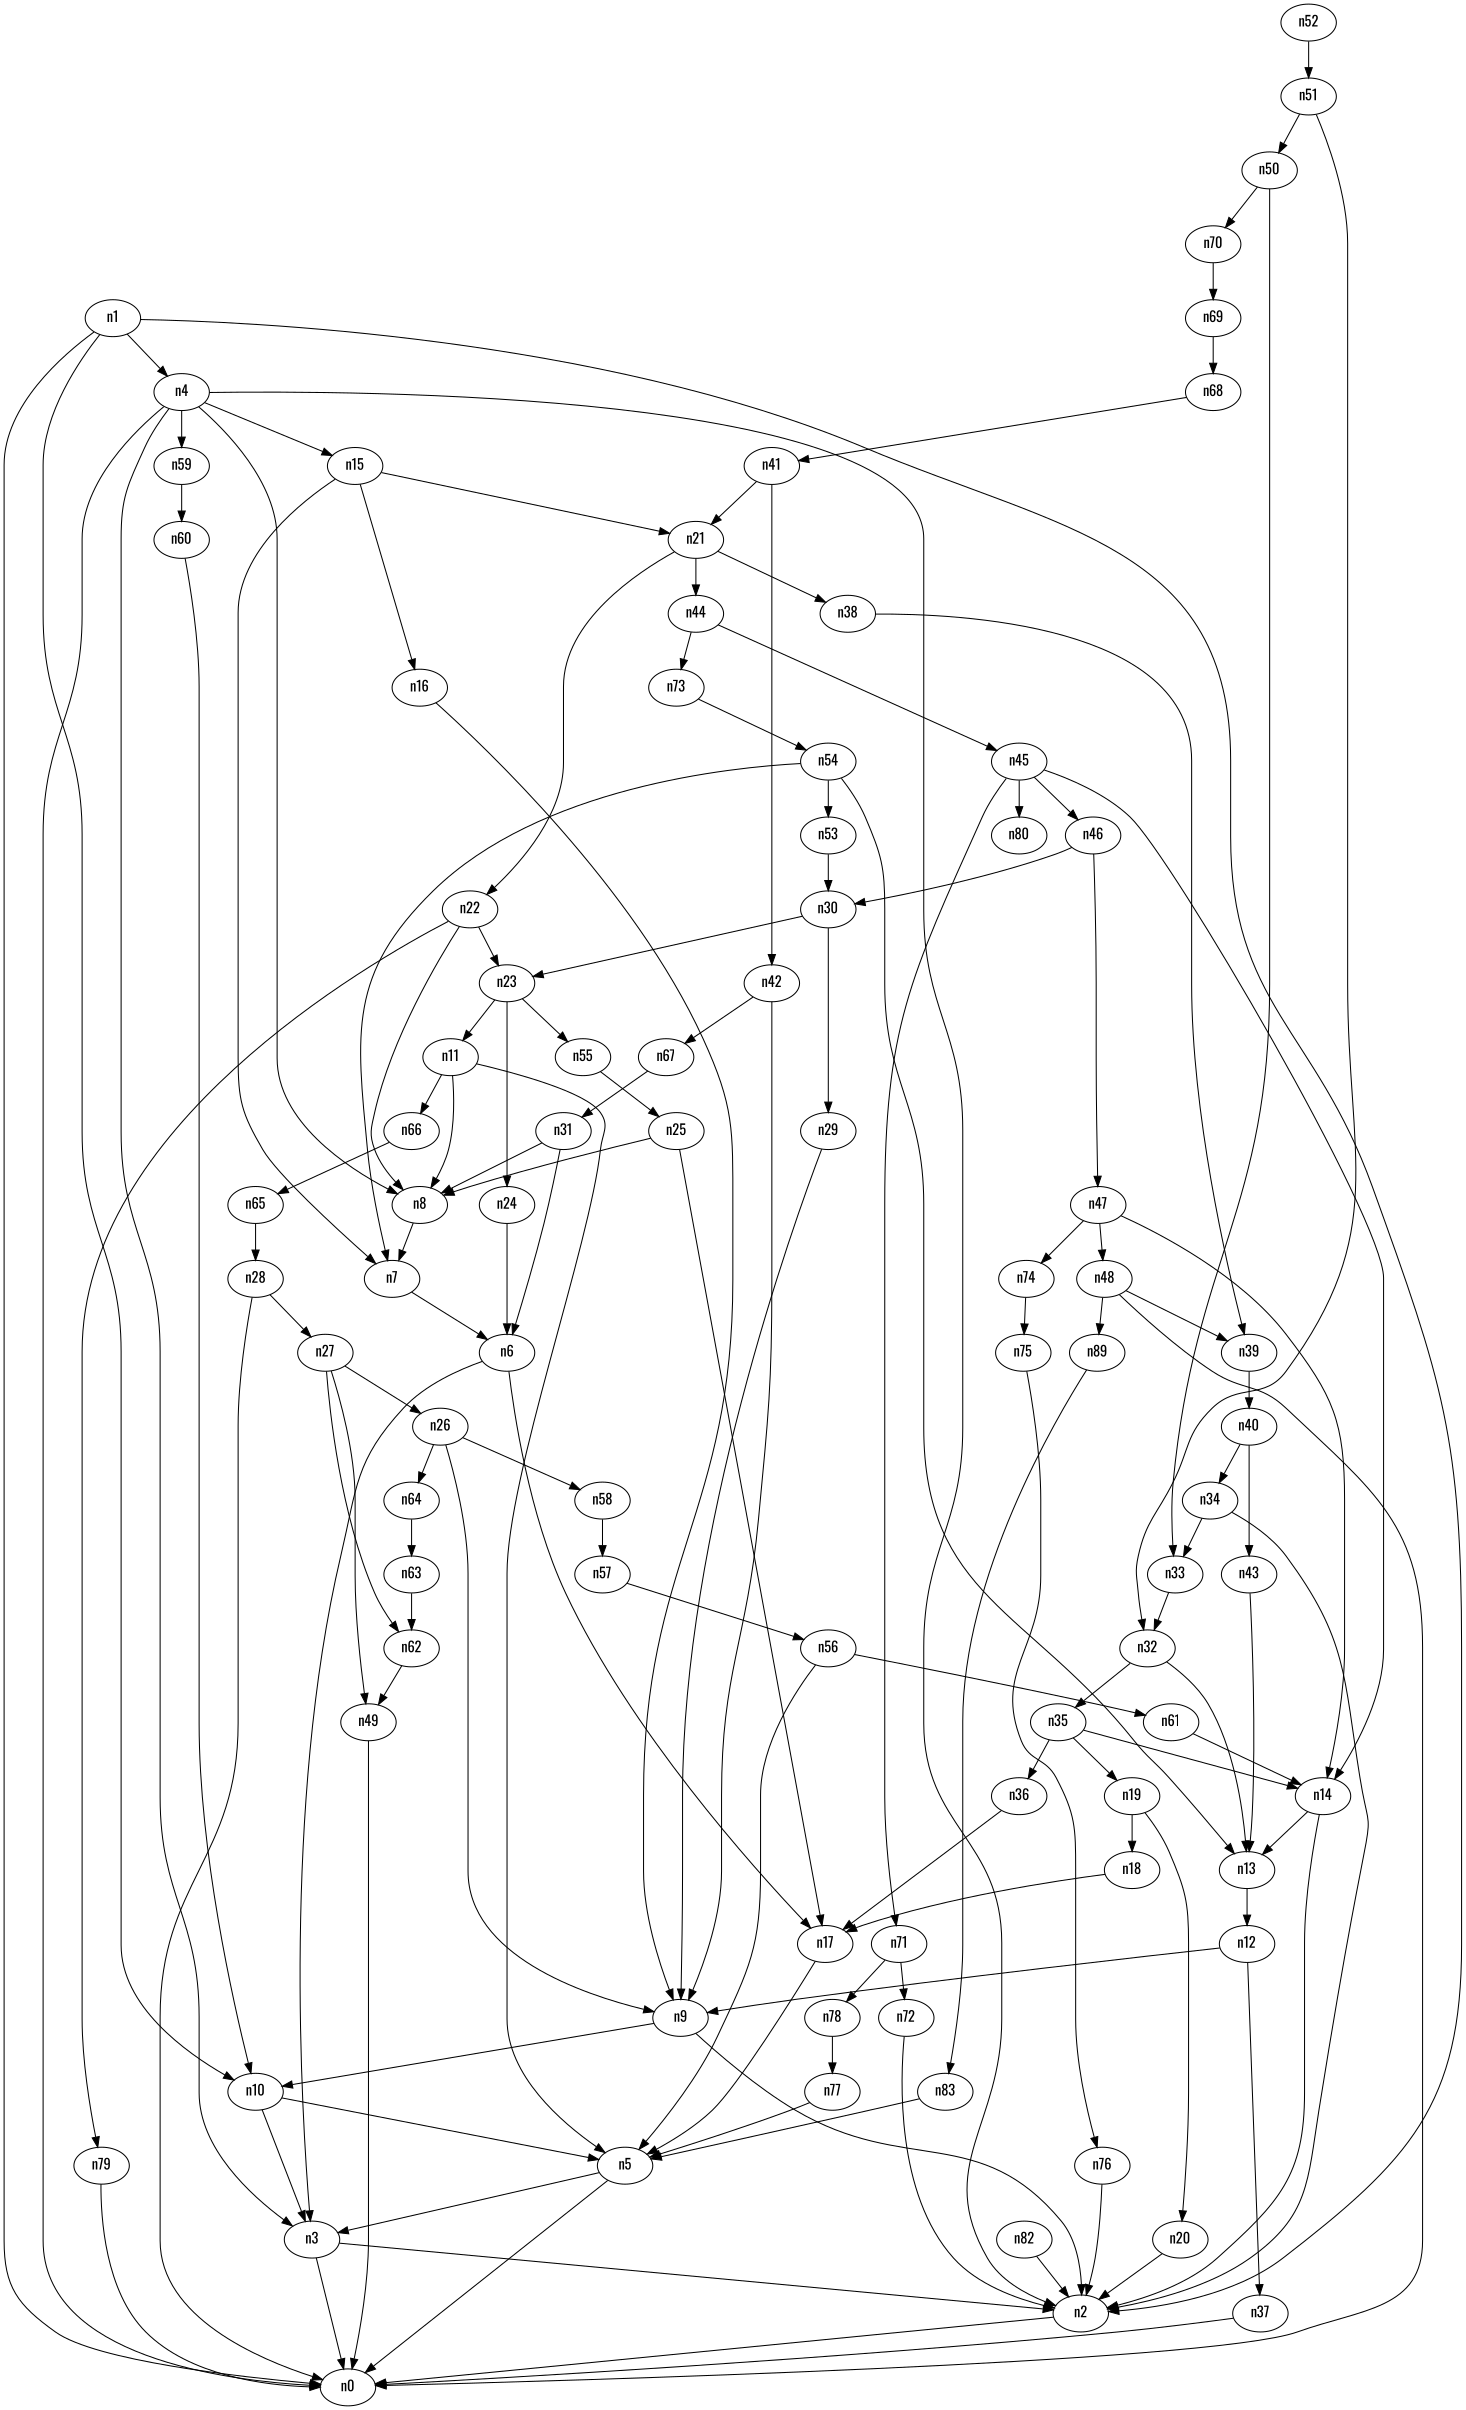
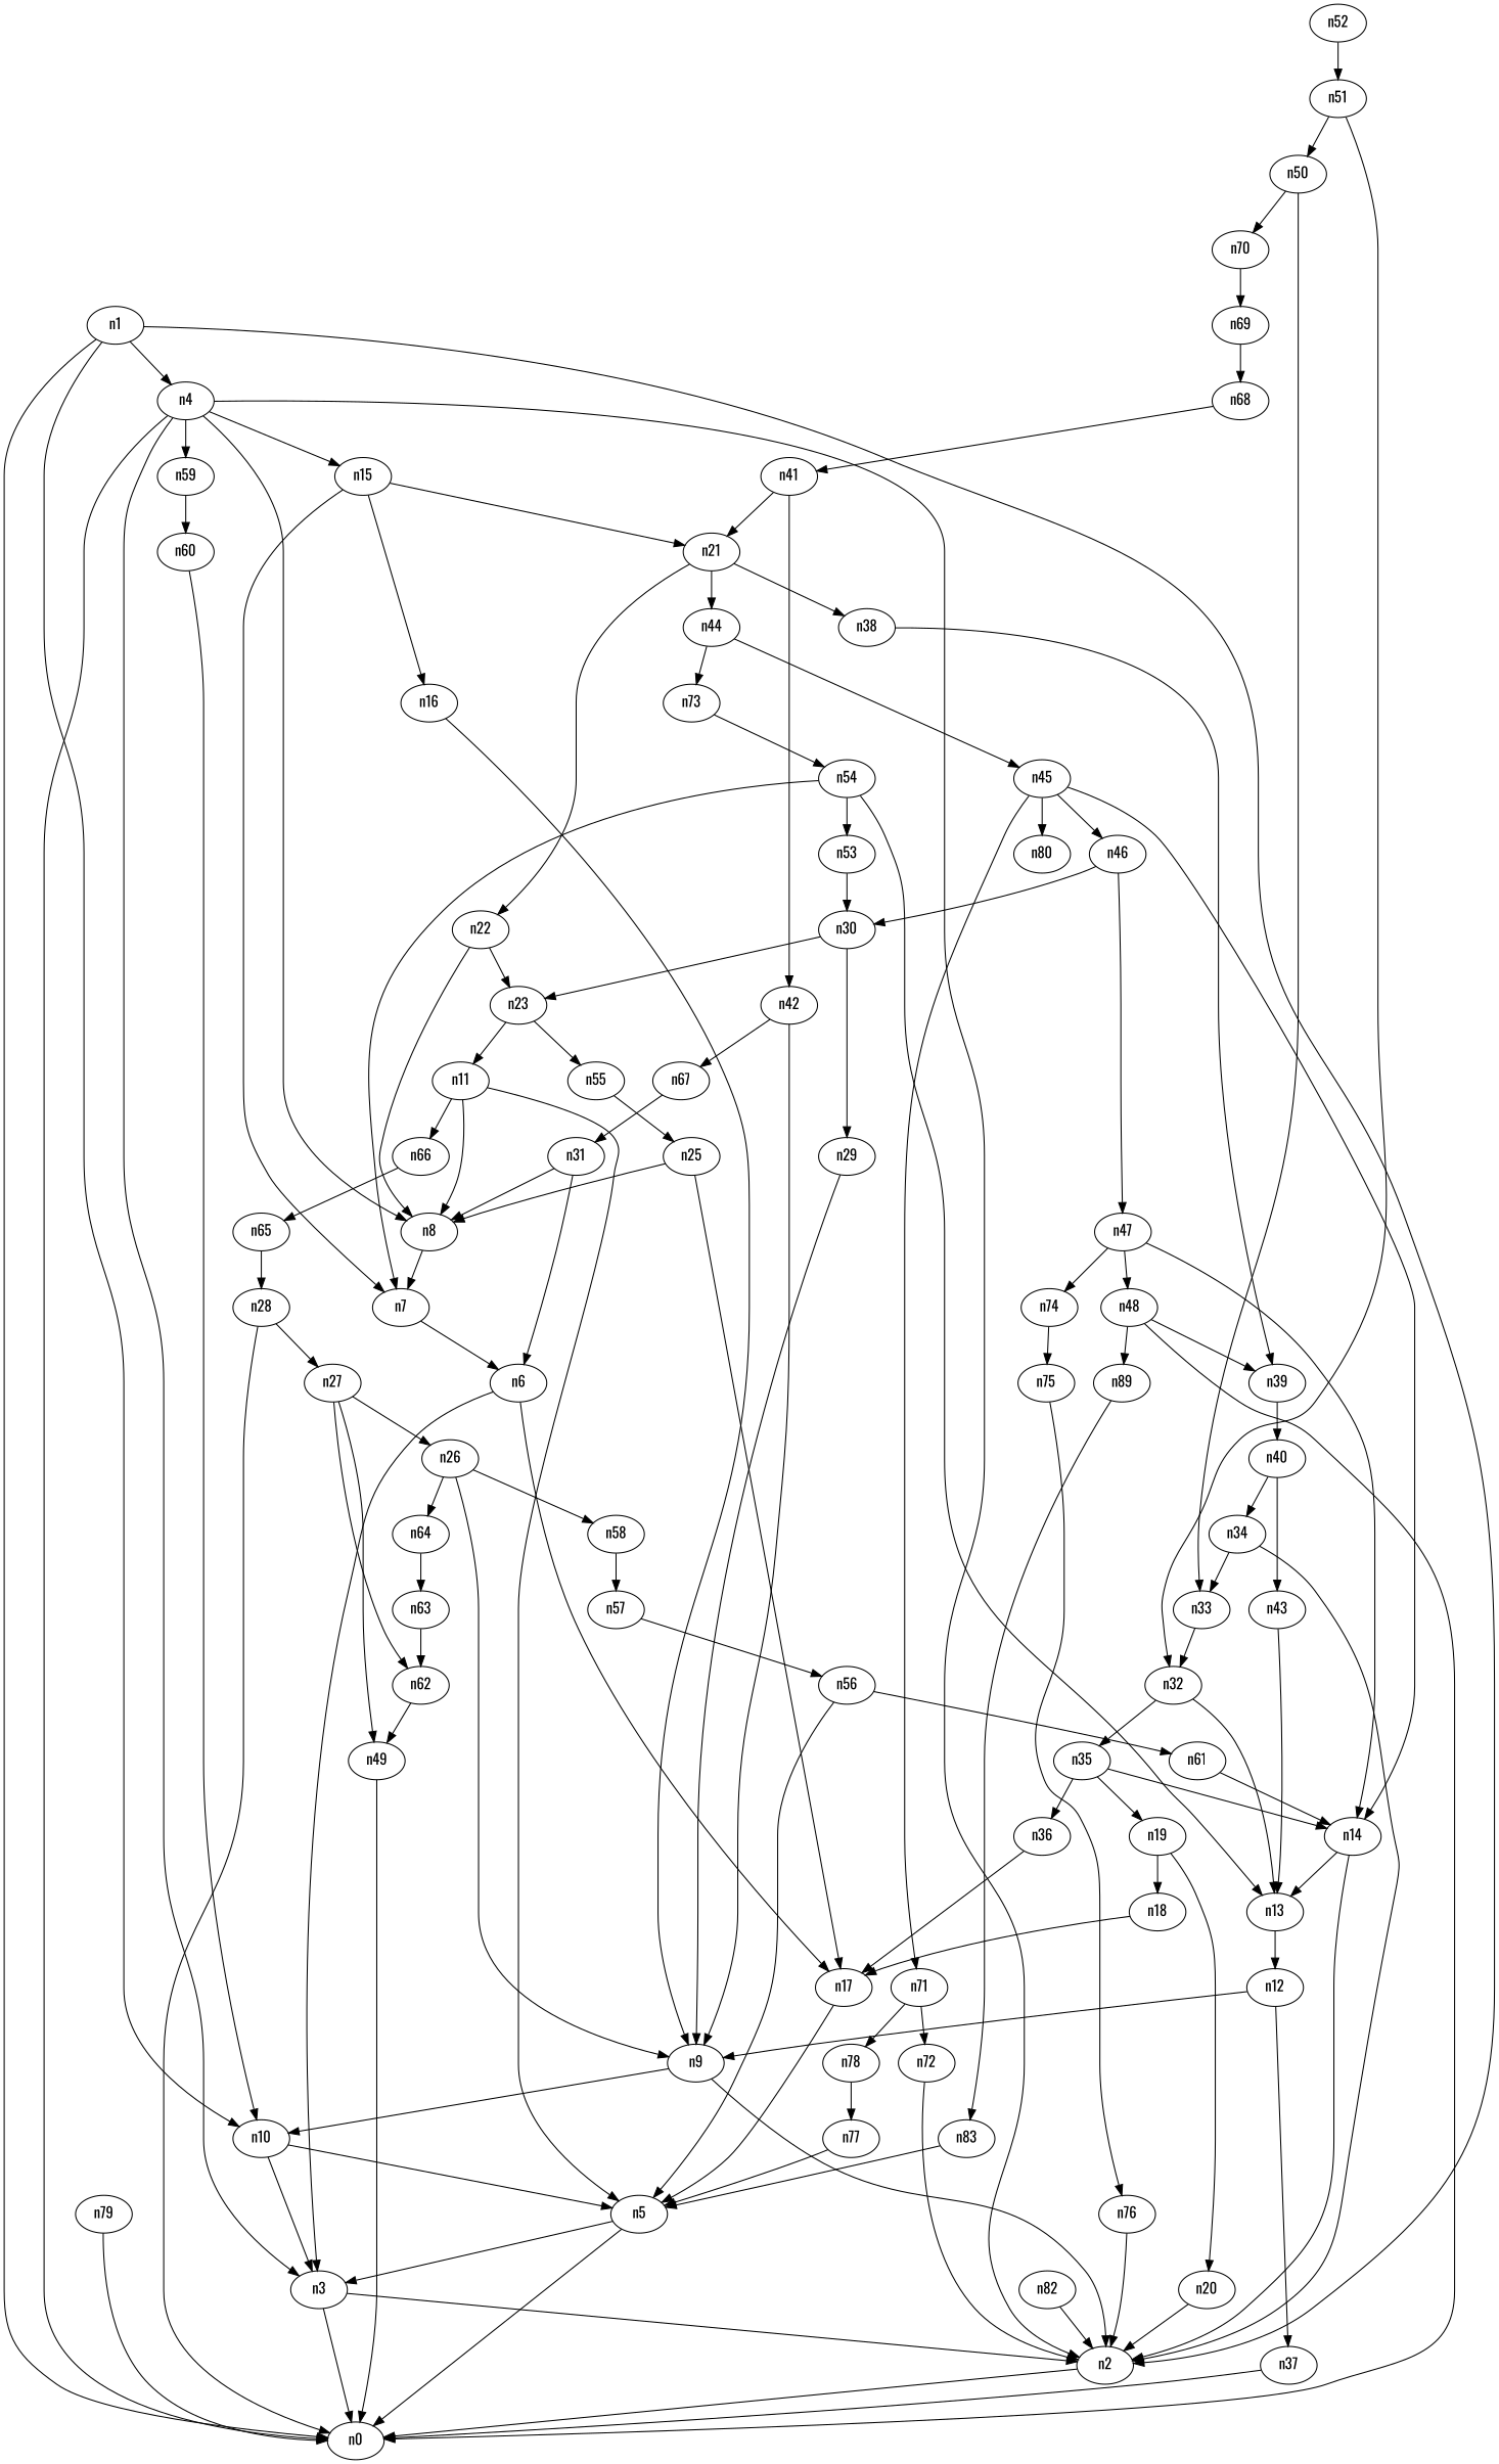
  digraph {
    fontname=Oswald
    node [fontname=Oswald]
    edge [fontname=Oswald]
    n1
    n0
    n2
    n4
    n10
    n3
    n8
    n15
    n59
    n7
    n16
    n21
    n52
    n51
    n60
    n6
    n9
    n22
    n38
    n44
    n32
    n50
    n5
    n17
    n11
    n66
    n65
    n28
    n12
    n37
    n13
    n14
    n23
    n79
    n39
    n45
    n73
    n18
    n19
    n20
-   n24
    n55
    n40
    n46
    n71
    n80
    n54
    n25
    n26
    n58
    n64
    n57
    n63
    n56
    n62
    n27
    n49
    n29
    n30
    n31
    n35
    n36
    n33
    n34
    n43
    n41
    n42
    n67
    n47
    n72
    n78
    n53
    n48
    n74
    n77
    n84 [label=n89]
    n75
    n83
    n76
    n70
    n69
    n68
    n61
    n82
    n1 -> n0
    n1 -> n2
    n1 -> n4
    n1 -> n10
    n2 -> n0
    n4 -> n0
    n4 -> n2
    n4 -> n3
    n4 -> n8
    n4 -> n15
    n4 -> n59
    n10 -> n3
    n10 -> n5
    n3 -> n0
    n3 -> n2
    n8 -> n7
    n15 -> n7
    n15 -> n16
    n15 -> n21
    n59 -> n60
    n7 -> n6
    n16 -> n9
    n21 -> n22
    n21 -> n38
    n21 -> n44
    n52 -> n51
    n51 -> n32
    n51 -> n50
    n60 -> n10
    n6 -> n3
    n6 -> n17
    n9 -> n2
    n9 -> n10
    n22 -> n8
    n22 -> n23
-   n22 -> n79
    n38 -> n39
    n44 -> n45
    n44 -> n73
    n32 -> n13
    n32 -> n35
    n50 -> n33
    n50 -> n70
    n5 -> n0
    n5 -> n3
    n17 -> n5
    n11 -> n8
    n11 -> n5
    n11 -> n66
    n66 -> n65
    n65 -> n28
    n28 -> n0
    n28 -> n27
    n12 -> n9
    n12 -> n37
    n37 -> n0
    n13 -> n12
    n14 -> n2
    n14 -> n13
    n23 -> n11
-   n23 -> n24
    n23 -> n55
    n79 -> n0
    n39 -> n40
    n45 -> n14
    n45 -> n46
    n45 -> n71
    n45 -> n80
    n73 -> n54
    n18 -> n17
    n19 -> n18
    n19 -> n20
    n20 -> n2
-   n24 -> n6
    n55 -> n25
    n40 -> n34
    n40 -> n43
    n46 -> n30
    n46 -> n47
    n71 -> n72
    n71 -> n78
    n54 -> n7
    n54 -> n13
    n54 -> n53
    n25 -> n8
    n25 -> n17
    n26 -> n9
    n26 -> n58
    n26 -> n64
    n58 -> n57
    n64 -> n63
    n57 -> n56
    n63 -> n62
    n56 -> n5
    n56 -> n61
    n62 -> n49
    n27 -> n26
    n27 -> n62
    n27 -> n49
    n49 -> n0
    n29 -> n9
    n30 -> n23
    n30 -> n29
    n31 -> n8
    n31 -> n6
    n35 -> n14
    n35 -> n19
    n35 -> n36
    n36 -> n17
    n33 -> n32
    n34 -> n2
    n34 -> n33
    n43 -> n13
    n41 -> n21
    n41 -> n42
    n42 -> n9
    n42 -> n67
    n67 -> n31
    n47 -> n14
    n47 -> n48
    n47 -> n74
    n72 -> n2
    n78 -> n77
    n53 -> n30
    n48 -> n0
    n48 -> n39
    n48 -> n84
    n74 -> n75
    n77 -> n5
    n84 -> n83
    n75 -> n76
    n83 -> n5
    n76 -> n2
    n70 -> n69
    n69 -> n68
    n68 -> n41
    n61 -> n14
    n82 -> n2
  }
